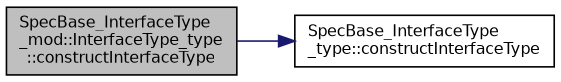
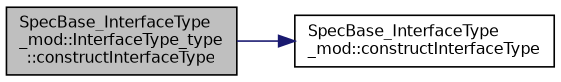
  digraph {
    rankdir=LR
    node [color=black fontname=Helvetica fontsize=10 shape=record style=filled]
    n1 [fillcolor=grey75 fontcolor=black height=0.2 label="SpecBase_InterfaceType\l_mod::InterfaceType_type\l::constructInterfaceType" width=0.4]
-   n2 [fillcolor=white height=0.2 label="SpecBase_InterfaceType\l_type::constructInterfaceType" width=0.4]
+   n2 [fillcolor=white height=0.2 label="SpecBase_InterfaceType\l_mod::constructInterfaceType" width=0.4]
    n1 -> n2 [color=midnightblue fontname=Helvetica fontsize=10 labelfontname=Helvetica labelfontsize=10 style=solid]
  }
